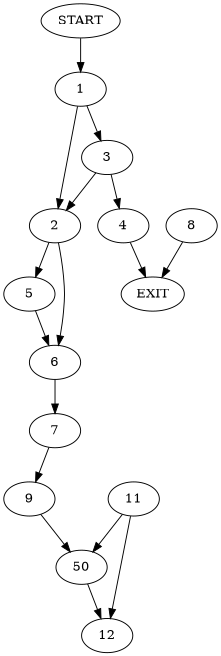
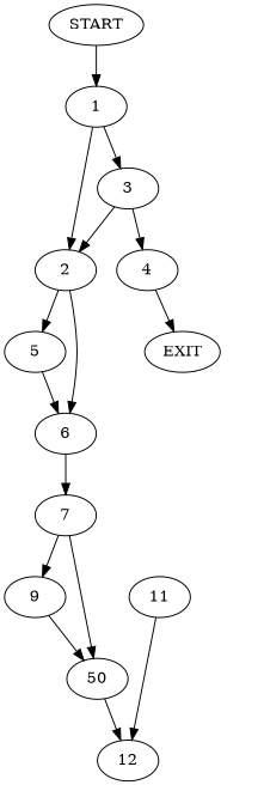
  digraph {
    fontname="DejaVu Serif"
    node [fontname="DejaVu Serif"]
    edge [fontname="DejaVu Serif"]
    n1 [label=START]
    1
    2
    3
    n5 [label=EXIT]
    5
    6
    4
    7
    9
    n11 [label=50]
-   8
    12
    11
    n1 -> 1
    1 -> 2
    1 -> 3
    2 -> 5
    2 -> 6
    3 -> 2
    3 -> 4
    5 -> 6
    6 -> 7
    4 -> n5
    7 -> 9
-   11 -> n11
+   7 -> n11
    9 -> n11
    n11 -> 12
-   8 -> n5
    11 -> 12
  }
